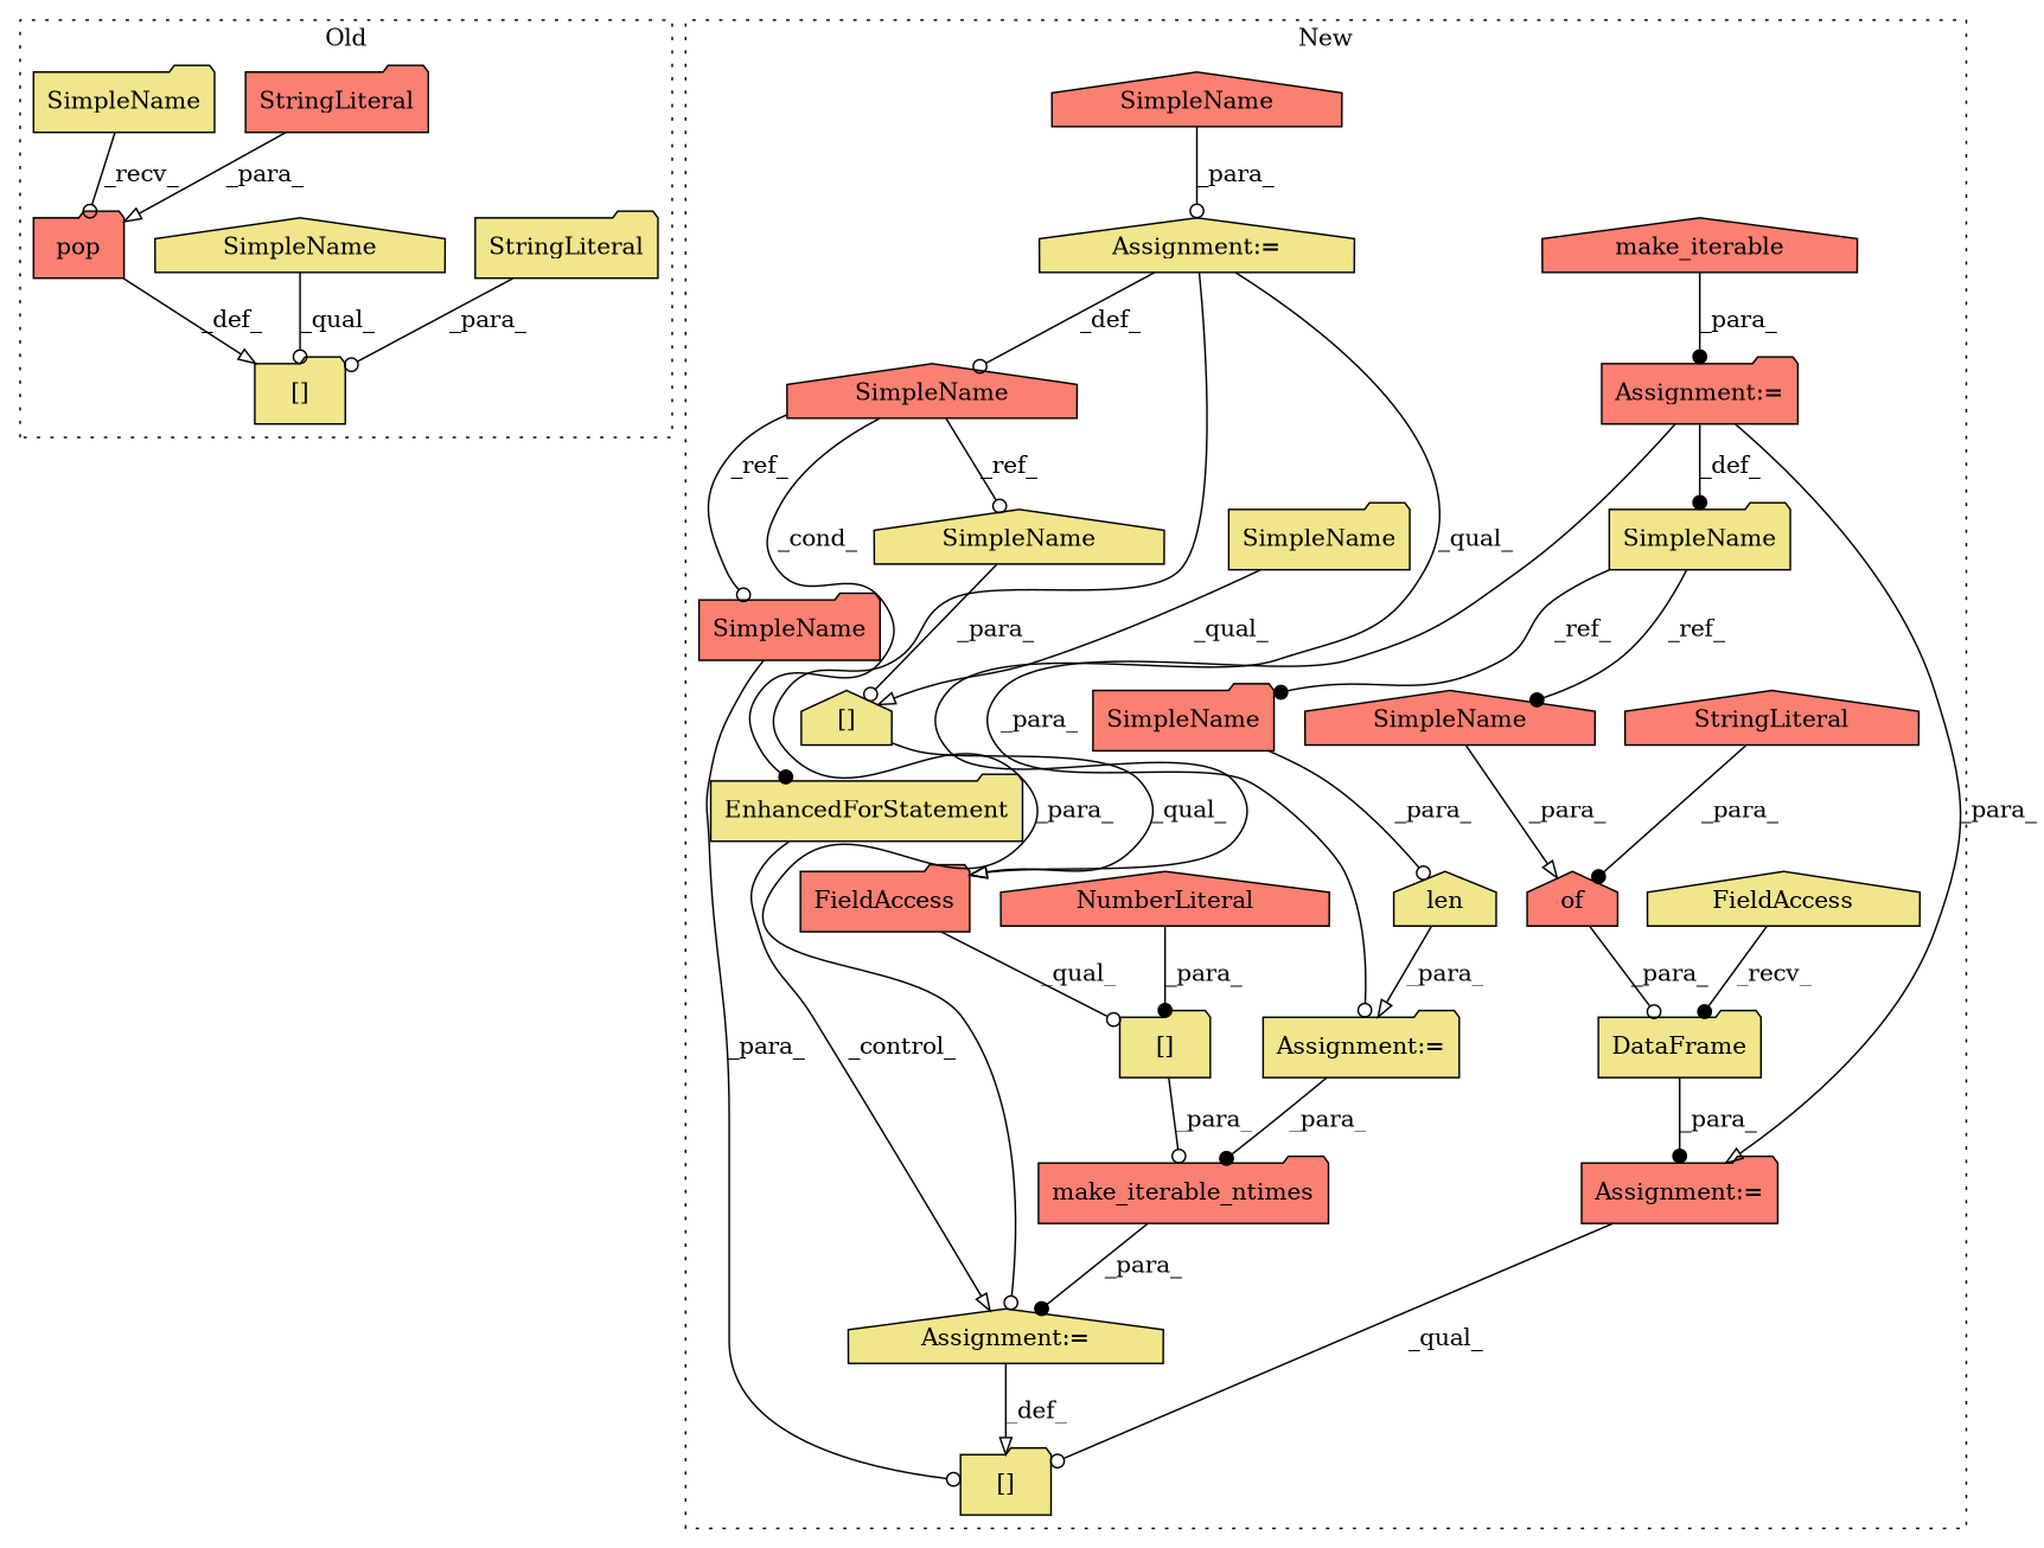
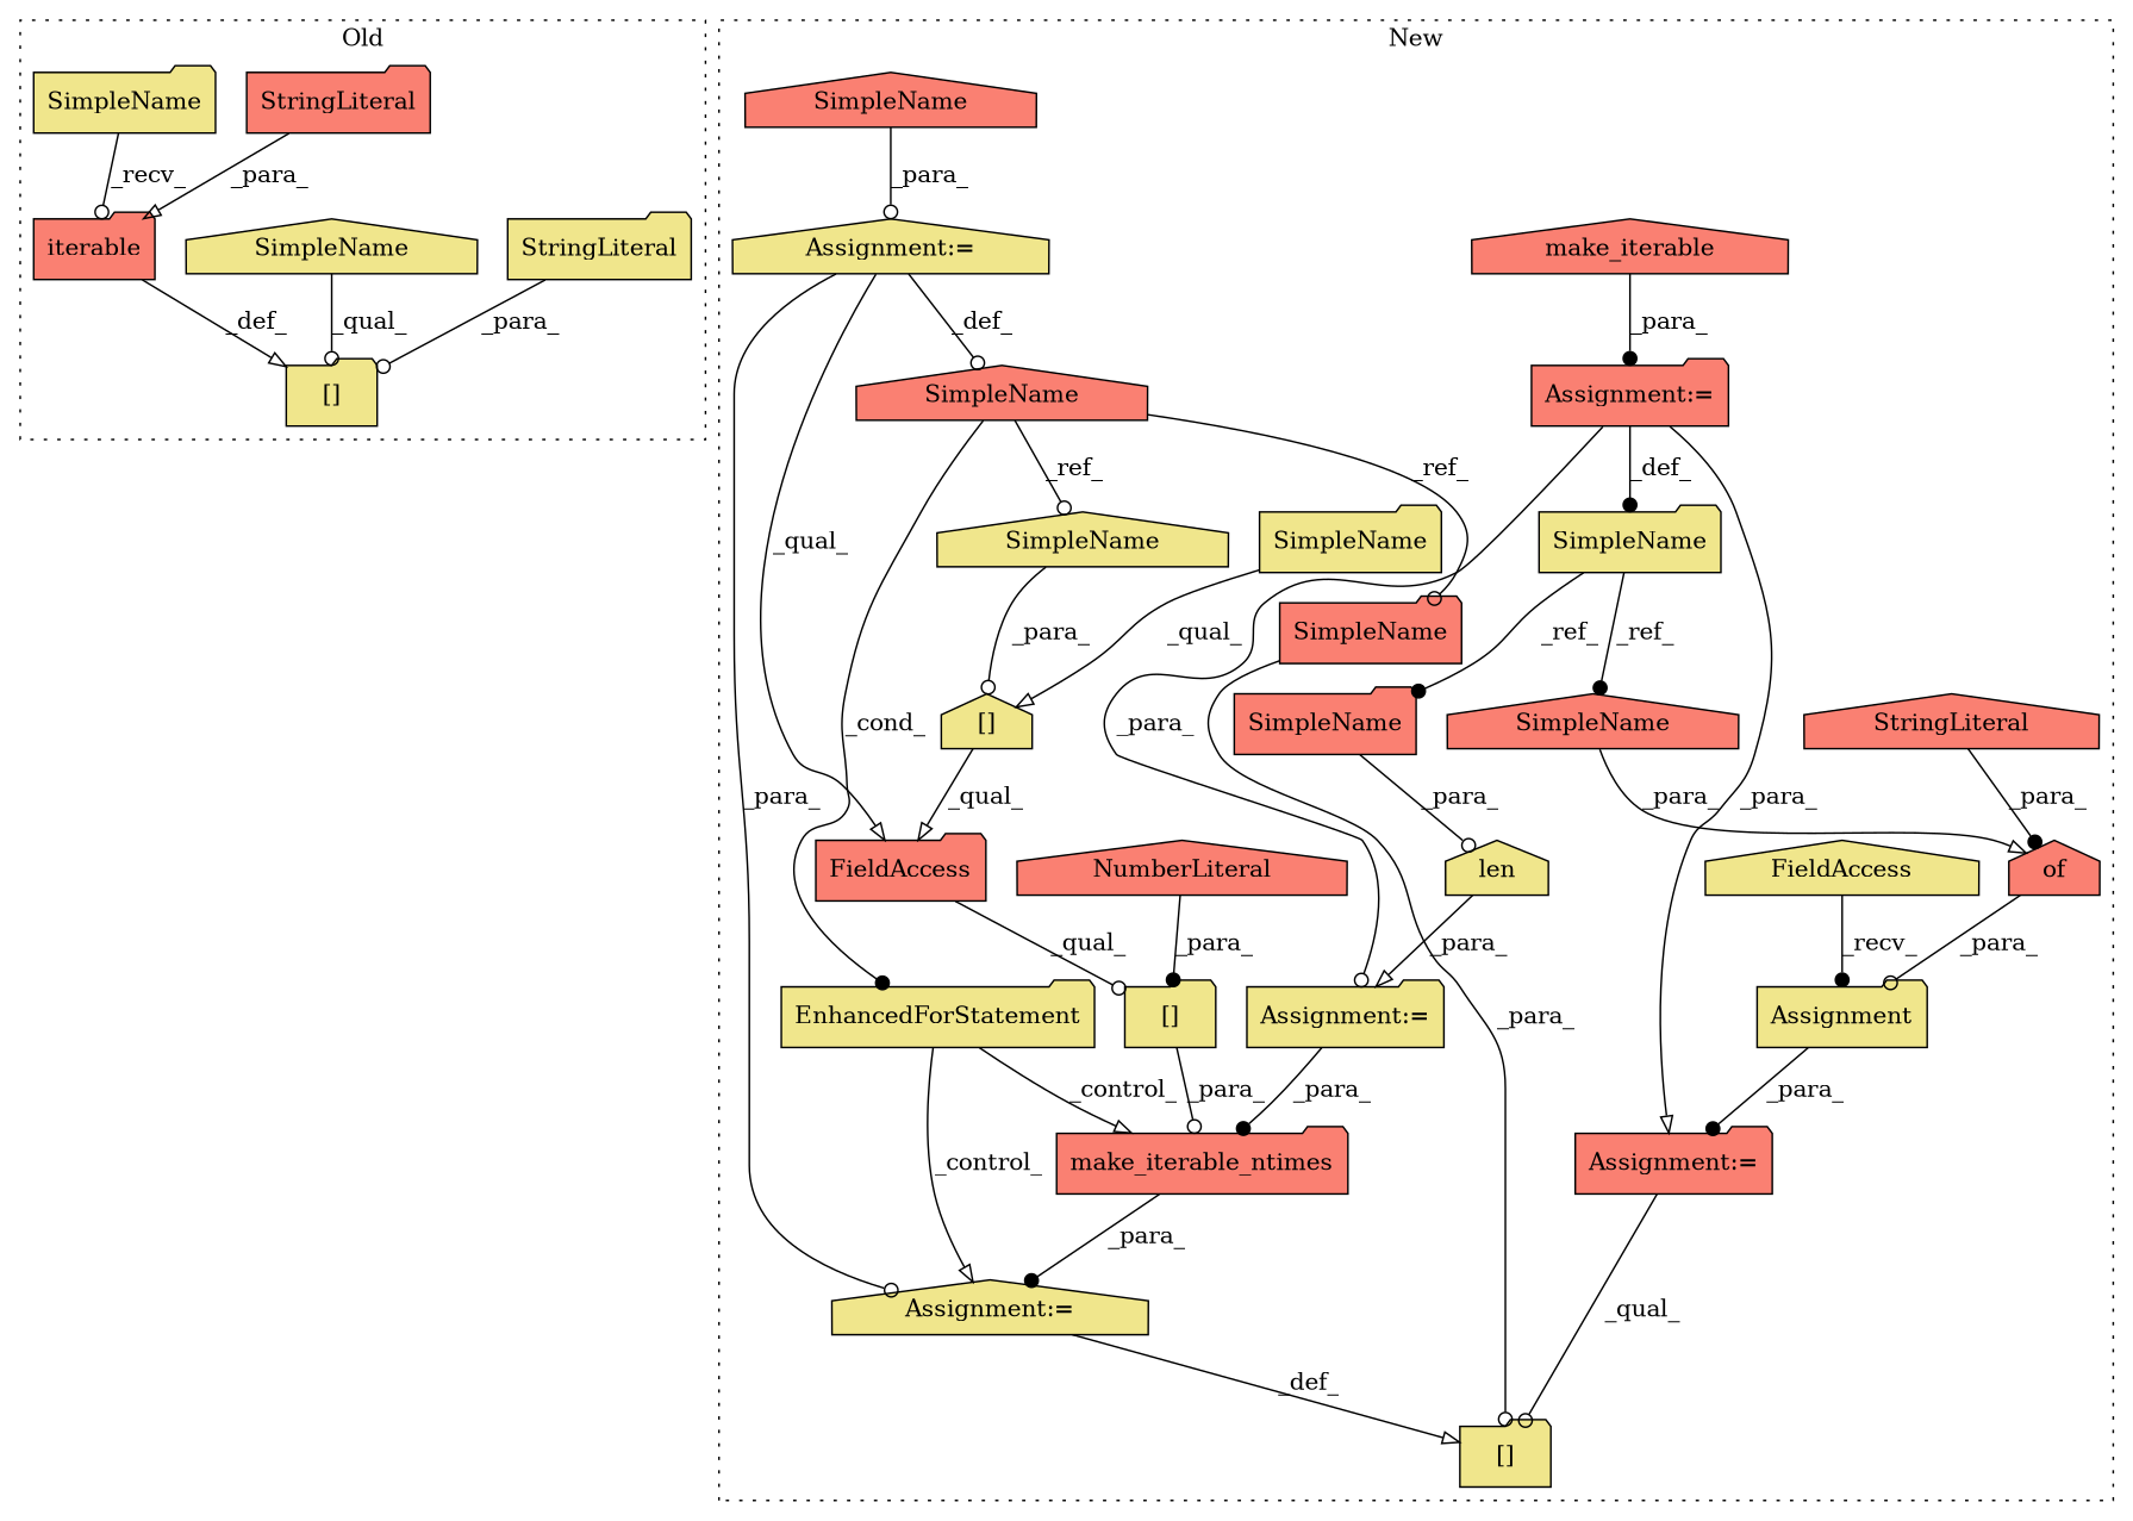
  digraph {
    node [a=42 fillcolor=khaki l=5 s="1298,1364" shape=folder style=filled]
    edge [arrowhead=odot]
-   n1 [a=32 fillcolor=salmon l="4,1" label=pop s="490,522"]
+   n1 [a=32 fillcolor=salmon l="4,1" label=iterable s="490,522"]
    n2 [a=45 fillcolor=salmon l=7 label=StringLiteral s=494]
    n3 [a=2 l="6,1" label="[]" s="972,985"]
    n4 [a=45 l=7 label=StringLiteral s=978]
    n5 [label=SimpleName s=972 shape=house]
    n6 [label=SimpleName s=484]
    n7 [a=32 fillcolor=salmon l="21,1" label=make_iterable_ntimes s="1387,1426"]
    n8 [fillcolor=salmon l=2 label=SimpleName s=1355 shape=house]
    n9 [a=7 l=1 label="Assignment:=" s=1386 shape=house]
    n10 [a=7 fillcolor=salmon l=1 label="Assignment:=" s=1137]
    n11 [a=2 l="14,1" label="[]" s="1408,1423"]
    n12 [a=34 fillcolor=salmon l=1 label=NumberLiteral s=1422 shape=house]
    n13 [a=70 l="53,2" label=EnhancedForStatement]
-   n14 [a=32 l="10,1" label=DataFrame s="1220,1273"]
+   n14 [a=32 l="10,1" label=Assignment s="1220,1273"]
    n15 [a=2 l="9,1" label="[]" s="1374,1385"]
    n16 [a=32 l="4,1" label=len s="1282,1291" shape=house]
    n17 [a=2 l="5,1" label="[]" s="1408,1415" shape=house]
    n18 [label=SimpleName s=1132]
    n19 [a=32 fillcolor=salmon l="3,1" label=of s="1234,1272" shape=house]
    n20 [a=45 fillcolor=salmon l=7 label=StringLiteral s=1237 shape=house]
    n21 [a=32 fillcolor=salmon l="14,1" label=make_iterable s="1138,1157" shape=house]
    n22 [a=22 fillcolor=salmon l=13 label=FieldAccess s=1408]
    n23 [a=22 l=6 label=FieldAccess s=1213 shape=house]
    n24 [a=7 l=1 label="Assignment:=" s=1281]
    n25 [a=7 fillcolor=salmon l=1 label="Assignment:=" s=1212]
    n26 [a=7 l="53,2" label="Assignment:=" shape=house]
    n27 [l=4 label=SimpleName s=1408]
    n28 [fillcolor=salmon l=4 label=SimpleName s=1360 shape=house]
    n29 [fillcolor=salmon label=SimpleName s=1245 shape=house]
    n30 [fillcolor=salmon label=SimpleName s=1286]
    n31 [fillcolor=salmon l=2 label=SimpleName s=1383]
    n32 [l=2 label=SimpleName s=1413 shape=house]
    subgraph cluster_1 {
      label=Old
      style=dotted
      n1
      n2
      n3
      n4
      n5
      n6
    }
    subgraph cluster_2 {
      label=New
      style=dotted
      n7
      n8
      n9
      n10
      n11
      n12
      n13
      n14
      n15
      n16
      n17
      n18
      n19
      n20
      n21
      n22
      n23
      n24
      n25
      n26
      n27
      n28
      n29
      n30
      n31
      n32
    }
    n1 -> n3 [arrowhead=onormal label=_def_]
    n2 -> n1 [arrowhead=onormal label=_para_]
    n4 -> n3 [label=_para_]
    n5 -> n3 [label=_qual_]
    n6 -> n1 [label=_recv_]
    n7 -> n9 [arrowhead=dot label=_para_]
    n8 -> n13 [arrowhead=dot label=_cond_]
    n8 -> n31 [label=_ref_]
    n8 -> n32 [label=_ref_]
    n9 -> n15 [arrowhead=onormal label=_def_]
    n10 -> n18 [arrowhead=dot label=_def_]
    n10 -> n24 [label=_para_]
    n10 -> n25 [arrowhead=onormal label=_para_]
    n11 -> n7 [label=_para_]
    n12 -> n11 [arrowhead=dot label=_para_]
+   n13 -> n7 [arrowhead=onormal label=_control_]
    n13 -> n9 [arrowhead=onormal label=_control_]
    n14 -> n25 [arrowhead=dot label=_para_]
    n16 -> n24 [arrowhead=onormal label=_para_]
    n17 -> n22 [arrowhead=onormal label=_qual_]
    n18 -> n29 [arrowhead=dot label=_ref_]
    n18 -> n30 [arrowhead=dot label=_ref_]
    n19 -> n14 [label=_para_]
    n20 -> n19 [arrowhead=dot label=_para_]
    n21 -> n10 [arrowhead=dot label=_para_]
    n22 -> n11 [label=_qual_]
    n23 -> n14 [arrowhead=dot label=_recv_]
    n24 -> n7 [arrowhead=dot label=_para_]
    n25 -> n15 [label=_qual_]
    n26 -> n8 [label=_def_]
    n26 -> n9 [label=_para_]
    n26 -> n22 [arrowhead=onormal label=_qual_]
    n27 -> n17 [arrowhead=onormal label=_qual_]
    n28 -> n26 [label=_para_]
    n29 -> n19 [arrowhead=onormal label=_para_]
    n30 -> n16 [label=_para_]
    n31 -> n15 [label=_para_]
    n32 -> n17 [label=_para_]
  }
